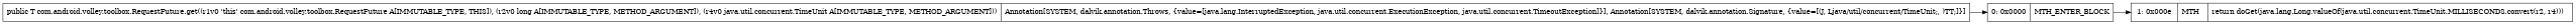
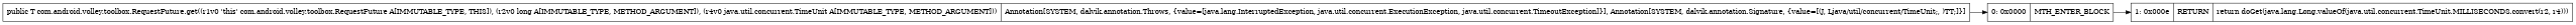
  digraph {
    rankdir=LR
    node [shape=record]
    n1 [label="{0\:\ 0x0000|MTH_ENTER_BLOCK\l}"]
-   n2 [label="{1\:\ 0x000e|MTH\l|return doGet(java.lang.Long.valueOf(java.util.concurrent.TimeUnit.MILLISECONDS.convert(r2, r4)))\l}"]
+   n2 [label="{1\:\ 0x000e|RETURN\l|return doGet(java.lang.Long.valueOf(java.util.concurrent.TimeUnit.MILLISECONDS.convert(r2, r4)))\l}"]
    n3 [label="{public T com.android.volley.toolbox.RequestFuture.get((r1v0 'this' com.android.volley.toolbox.RequestFuture A[IMMUTABLE_TYPE, THIS]), (r2v0 long A[IMMUTABLE_TYPE, METHOD_ARGUMENT]), (r4v0 java.util.concurrent.TimeUnit A[IMMUTABLE_TYPE, METHOD_ARGUMENT]))  | Annotation[SYSTEM, dalvik.annotation.Throws, \{value=[java.lang.InterruptedException, java.util.concurrent.ExecutionException, java.util.concurrent.TimeoutException]\}], Annotation[SYSTEM, dalvik.annotation.Signature, \{value=[(J, Ljava\/util\/concurrent\/TimeUnit;, )TT;]\}]\l}"]
    n1 -> n2
    n3 -> n1
  }
